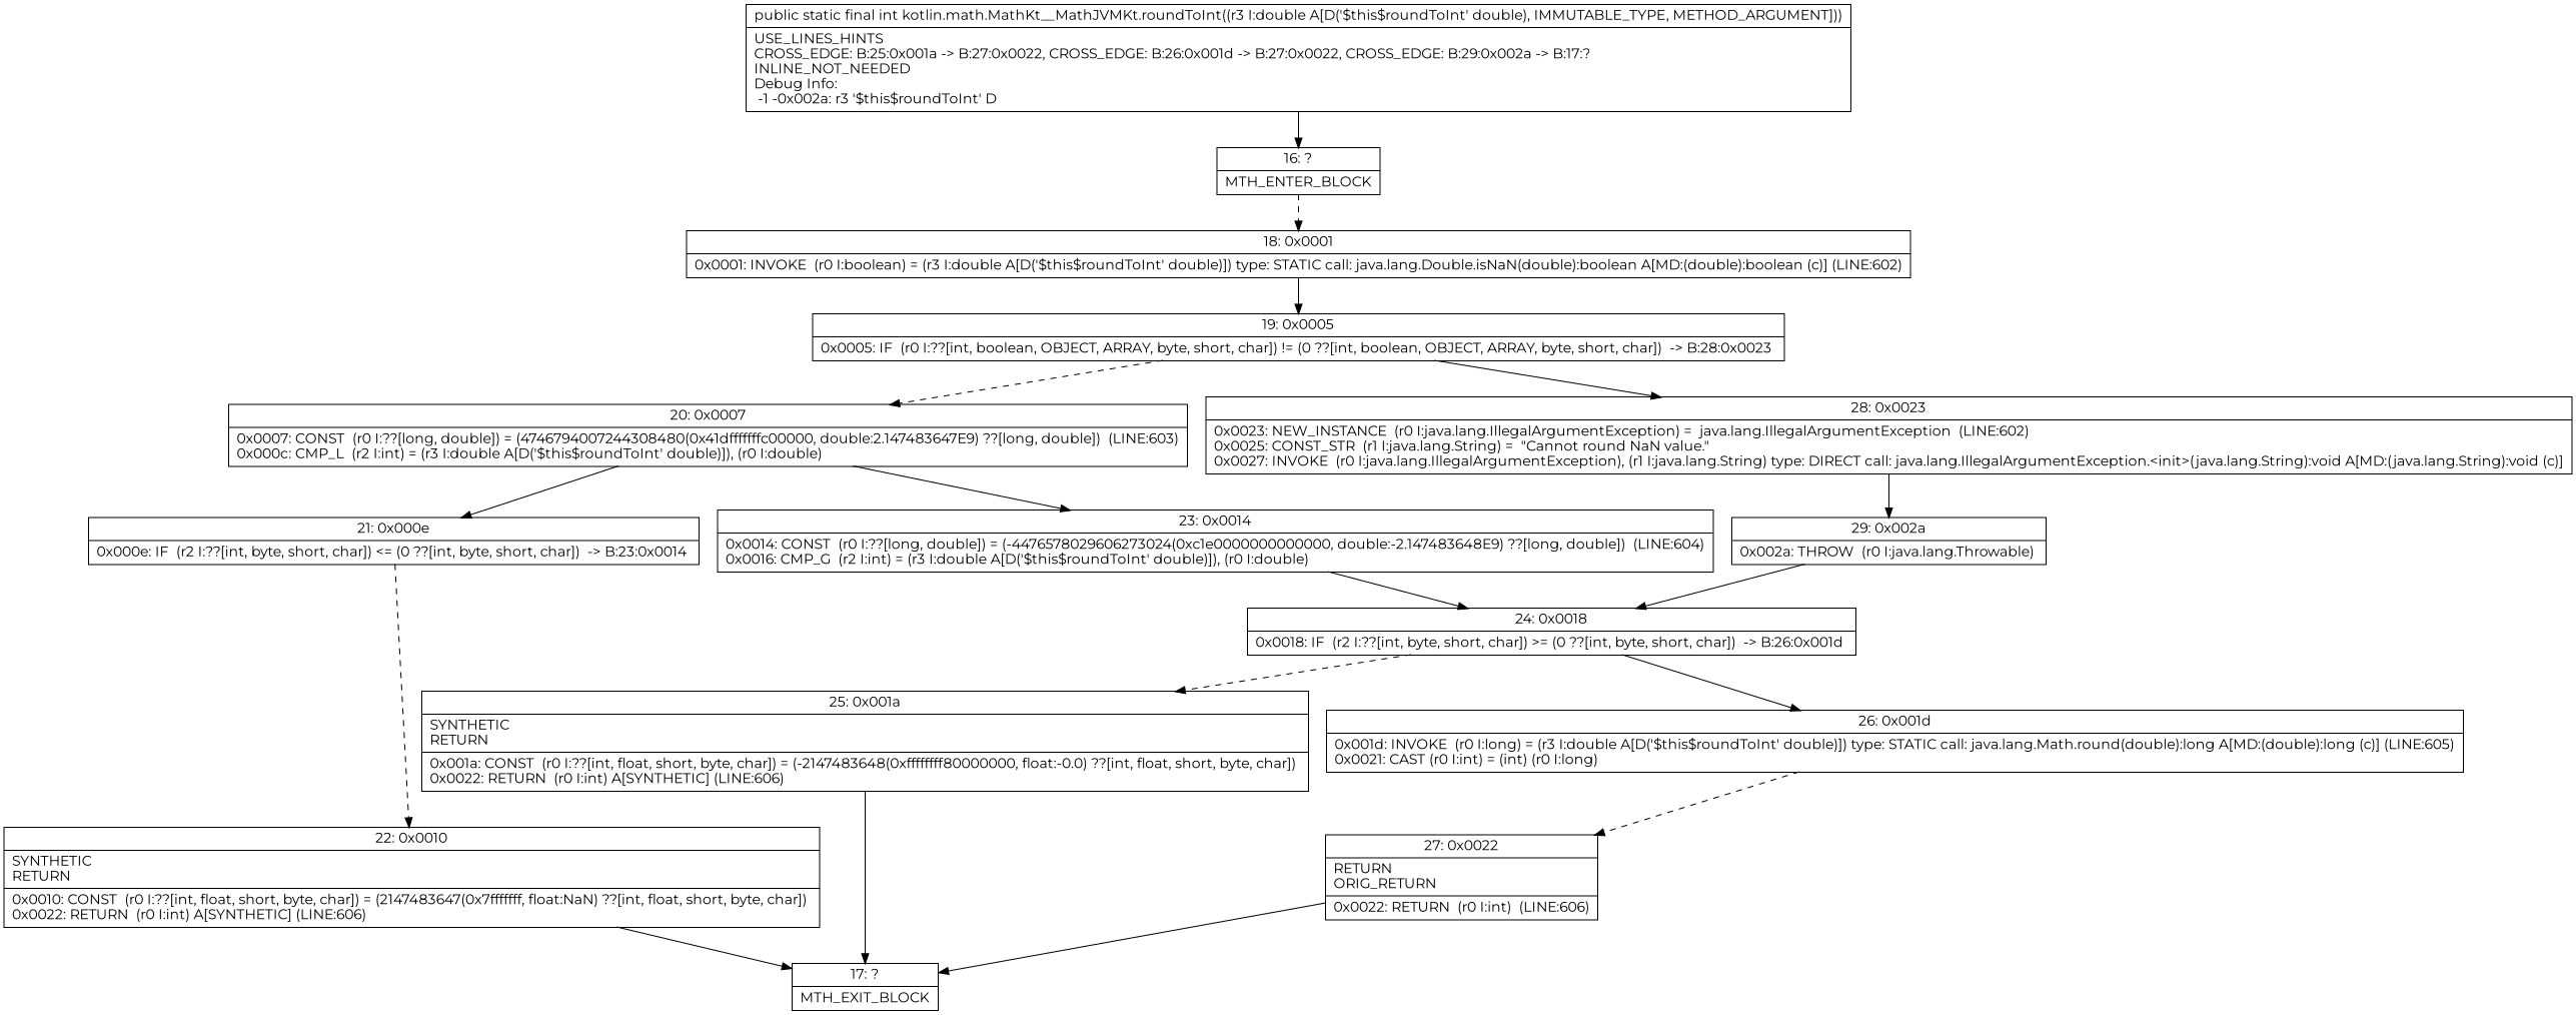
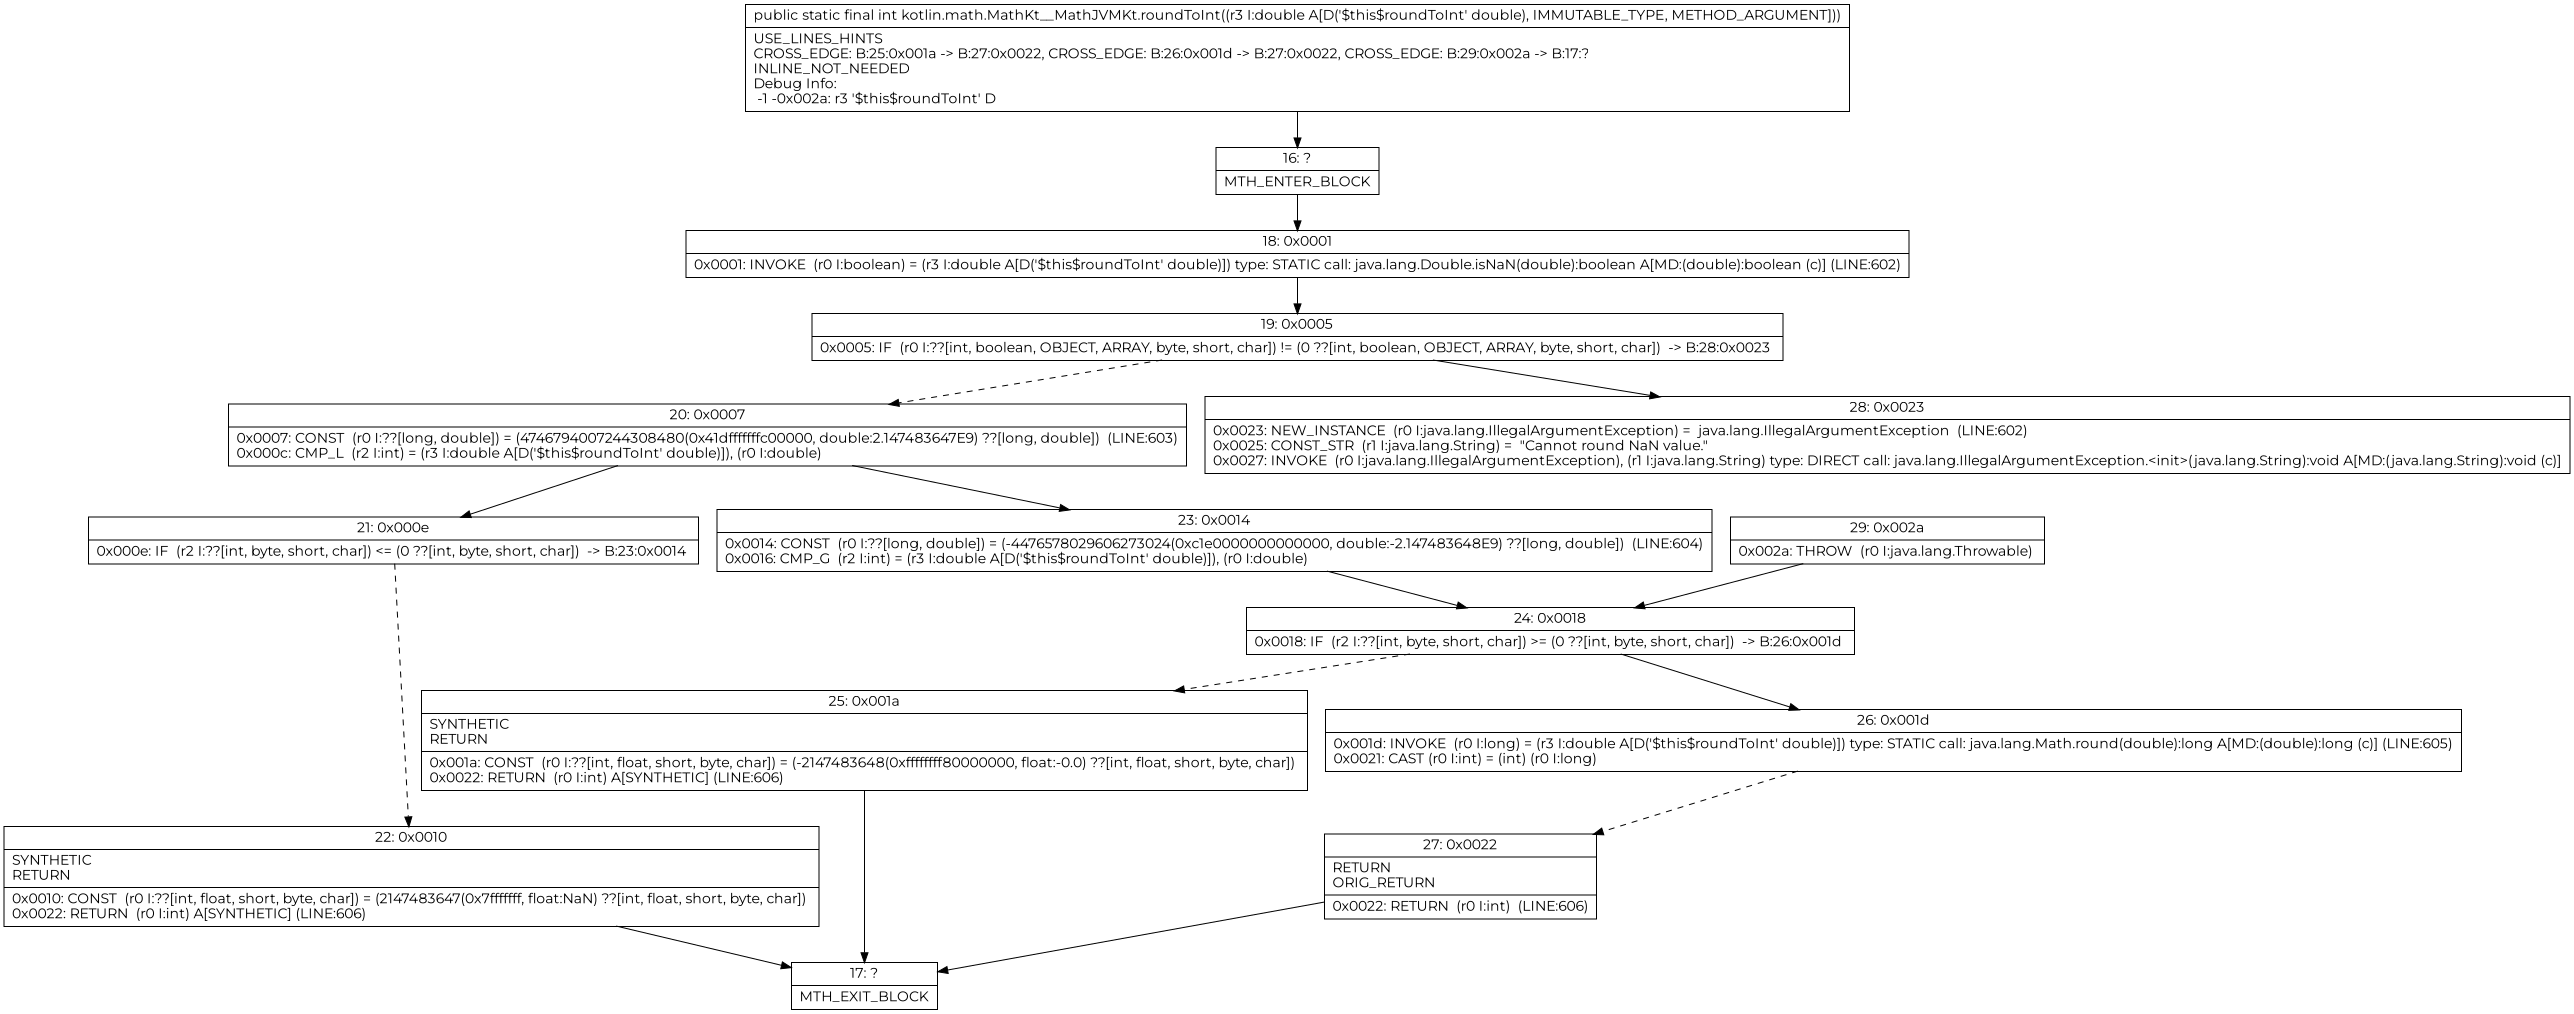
  digraph {
    fontname=Montserrat
    node [fontname=Montserrat shape=record]
    edge [fontname=Montserrat]
    n1 [label="{16\:\ ?|MTH_ENTER_BLOCK\l}"]
    n2 [label="{18\:\ 0x0001|0x0001: INVOKE  (r0 I:boolean) = (r3 I:double A[D('$this$roundToInt' double)]) type: STATIC call: java.lang.Double.isNaN(double):boolean A[MD:(double):boolean (c)] (LINE:602)\l}"]
    n3 [label="{19\:\ 0x0005|0x0005: IF  (r0 I:??[int, boolean, OBJECT, ARRAY, byte, short, char]) != (0 ??[int, boolean, OBJECT, ARRAY, byte, short, char])  \-\> B:28:0x0023 \l}"]
    n4 [label="{20\:\ 0x0007|0x0007: CONST  (r0 I:??[long, double]) = (4746794007244308480(0x41dfffffffc00000, double:2.147483647E9) ??[long, double])  (LINE:603)\l0x000c: CMP_L  (r2 I:int) = (r3 I:double A[D('$this$roundToInt' double)]), (r0 I:double) \l}"]
    n5 [label="{28\:\ 0x0023|0x0023: NEW_INSTANCE  (r0 I:java.lang.IllegalArgumentException) =  java.lang.IllegalArgumentException  (LINE:602)\l0x0025: CONST_STR  (r1 I:java.lang.String) =  \"Cannot round NaN value.\" \l0x0027: INVOKE  (r0 I:java.lang.IllegalArgumentException), (r1 I:java.lang.String) type: DIRECT call: java.lang.IllegalArgumentException.\<init\>(java.lang.String):void A[MD:(java.lang.String):void (c)]\l}"]
    n6 [label="{21\:\ 0x000e|0x000e: IF  (r2 I:??[int, byte, short, char]) \<= (0 ??[int, byte, short, char])  \-\> B:23:0x0014 \l}"]
    n7 [label="{23\:\ 0x0014|0x0014: CONST  (r0 I:??[long, double]) = (\-4476578029606273024(0xc1e0000000000000, double:\-2.147483648E9) ??[long, double])  (LINE:604)\l0x0016: CMP_G  (r2 I:int) = (r3 I:double A[D('$this$roundToInt' double)]), (r0 I:double) \l}"]
    n8 [label="{29\:\ 0x002a|0x002a: THROW  (r0 I:java.lang.Throwable) \l}"]
    n9 [label="{22\:\ 0x0010|SYNTHETIC\lRETURN\l|0x0010: CONST  (r0 I:??[int, float, short, byte, char]) = (2147483647(0x7fffffff, float:NaN) ??[int, float, short, byte, char]) \l0x0022: RETURN  (r0 I:int) A[SYNTHETIC] (LINE:606)\l}"]
    n10 [label="{17\:\ ?|MTH_EXIT_BLOCK\l}"]
    n11 [label="{24\:\ 0x0018|0x0018: IF  (r2 I:??[int, byte, short, char]) \>= (0 ??[int, byte, short, char])  \-\> B:26:0x001d \l}"]
    n12 [label="{25\:\ 0x001a|SYNTHETIC\lRETURN\l|0x001a: CONST  (r0 I:??[int, float, short, byte, char]) = (\-2147483648(0xffffffff80000000, float:\-0.0) ??[int, float, short, byte, char]) \l0x0022: RETURN  (r0 I:int) A[SYNTHETIC] (LINE:606)\l}"]
    n13 [label="{26\:\ 0x001d|0x001d: INVOKE  (r0 I:long) = (r3 I:double A[D('$this$roundToInt' double)]) type: STATIC call: java.lang.Math.round(double):long A[MD:(double):long (c)] (LINE:605)\l0x0021: CAST (r0 I:int) = (int) (r0 I:long) \l}"]
    n14 [label="{27\:\ 0x0022|RETURN\lORIG_RETURN\l|0x0022: RETURN  (r0 I:int)  (LINE:606)\l}"]
    n15 [label="{public static final int kotlin.math.MathKt__MathJVMKt.roundToInt((r3 I:double A[D('$this$roundToInt' double), IMMUTABLE_TYPE, METHOD_ARGUMENT]))  | USE_LINES_HINTS\lCROSS_EDGE: B:25:0x001a \-\> B:27:0x0022, CROSS_EDGE: B:26:0x001d \-\> B:27:0x0022, CROSS_EDGE: B:29:0x002a \-\> B:17:?\lINLINE_NOT_NEEDED\lDebug Info:\l  \-1 \-0x002a: r3 '$this$roundToInt' D\l}"]
-   n1 -> n2 [style=dashed]
+   n1 -> n2
    n2 -> n3
    n3 -> n4 [style=dashed]
    n3 -> n5
    n4 -> n6
    n4 -> n7
-   n5 -> n8
    n6 -> n9 [style=dashed]
    n7 -> n11
    n8 -> n11
    n9 -> n10
    n11 -> n12 [style=dashed]
    n11 -> n13
    n12 -> n10
    n13 -> n14 [style=dashed]
    n14 -> n10
    n15 -> n1
  }
